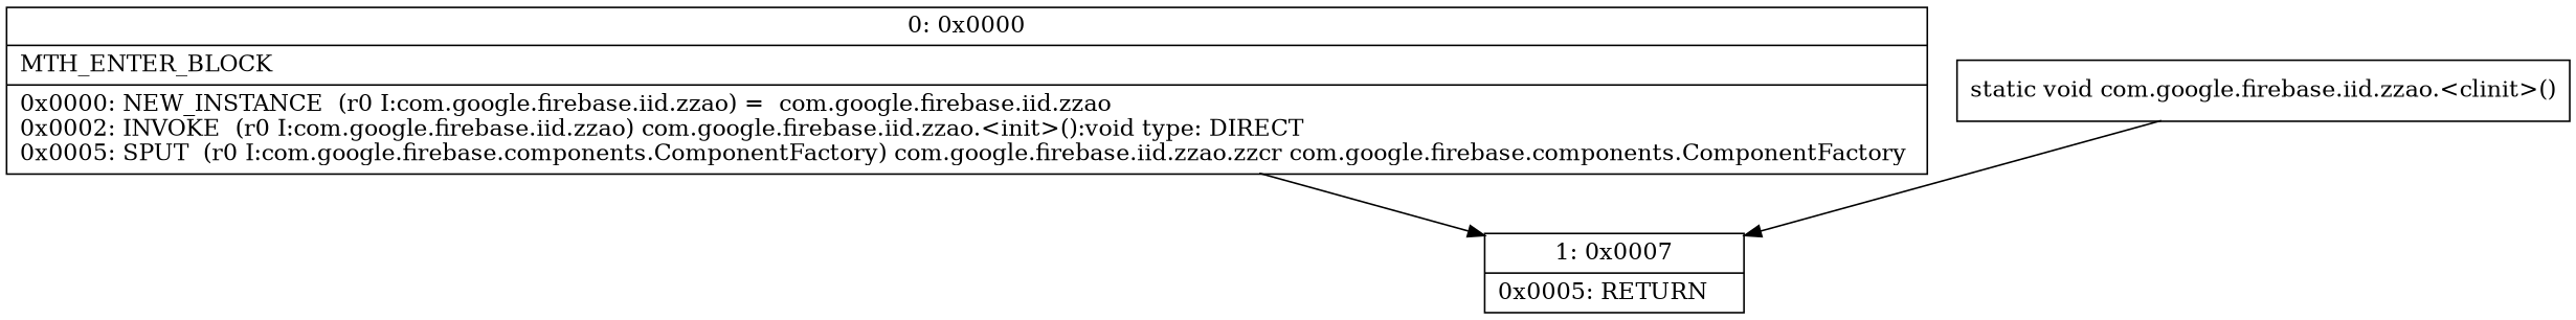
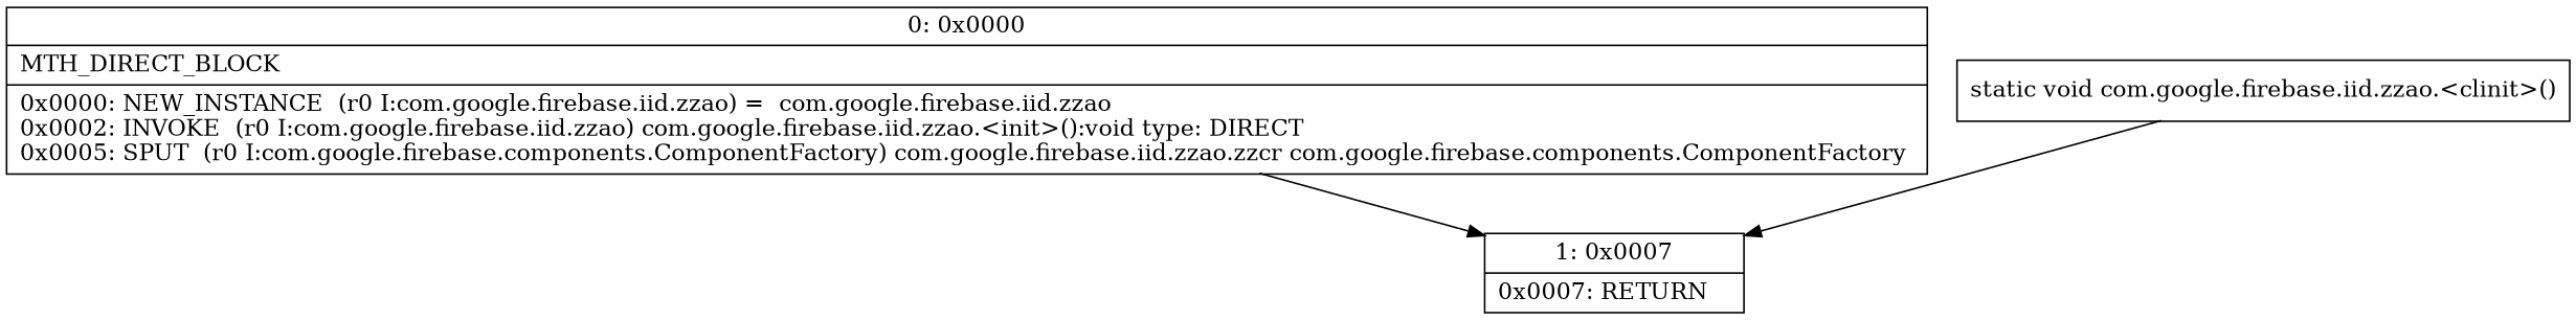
  digraph {
    node [shape=record]
-   n1 [label="{0\:\ 0x0000|MTH_ENTER_BLOCK\l|0x0000: NEW_INSTANCE  (r0 I:com.google.firebase.iid.zzao) =  com.google.firebase.iid.zzao \l0x0002: INVOKE  (r0 I:com.google.firebase.iid.zzao) com.google.firebase.iid.zzao.\<init\>():void type: DIRECT \l0x0005: SPUT  (r0 I:com.google.firebase.components.ComponentFactory) com.google.firebase.iid.zzao.zzcr com.google.firebase.components.ComponentFactory \l}"]
-   n2 [label="{1\:\ 0x0007|0x0005: RETURN   \l}"]
+   n1 [label="{0\:\ 0x0000|MTH_DIRECT_BLOCK\l|0x0000: NEW_INSTANCE  (r0 I:com.google.firebase.iid.zzao) =  com.google.firebase.iid.zzao \l0x0002: INVOKE  (r0 I:com.google.firebase.iid.zzao) com.google.firebase.iid.zzao.\<init\>():void type: DIRECT \l0x0005: SPUT  (r0 I:com.google.firebase.components.ComponentFactory) com.google.firebase.iid.zzao.zzcr com.google.firebase.components.ComponentFactory \l}"]
+   n2 [label="{1\:\ 0x0007|0x0007: RETURN   \l}"]
    n3 [label="{static void com.google.firebase.iid.zzao.\<clinit\>() }"]
    n1 -> n2
    n3 -> n2
  }
